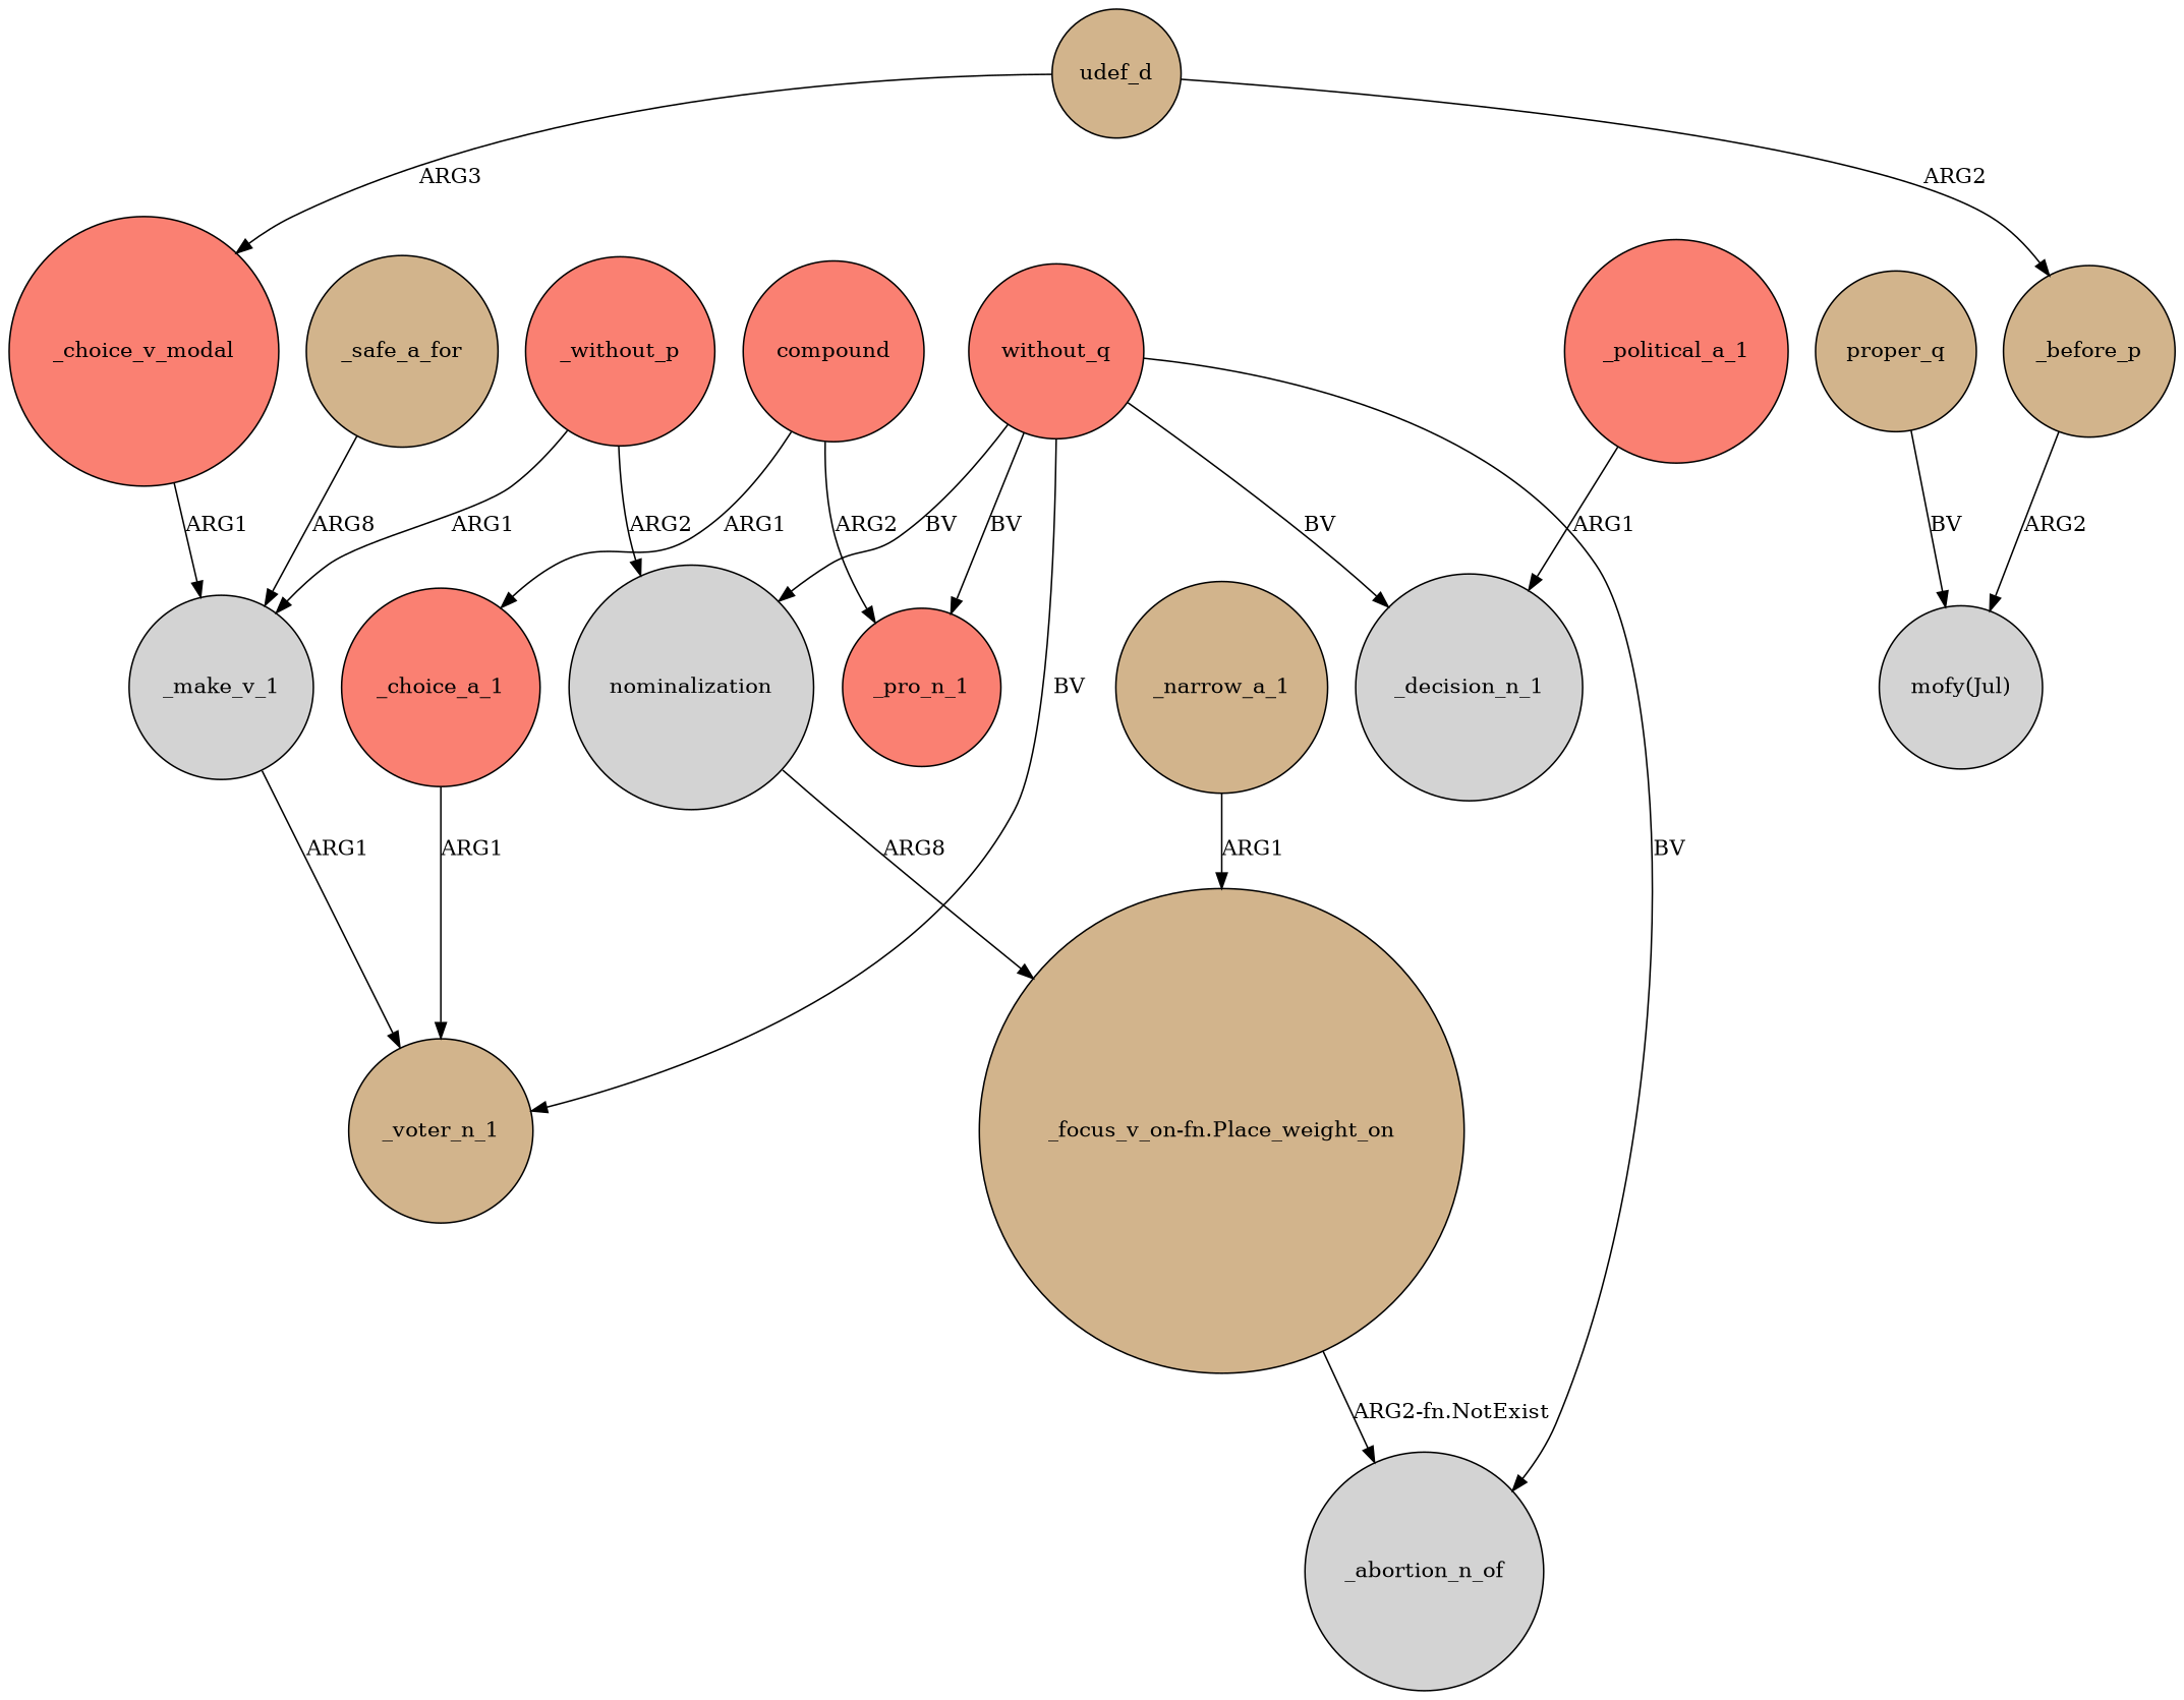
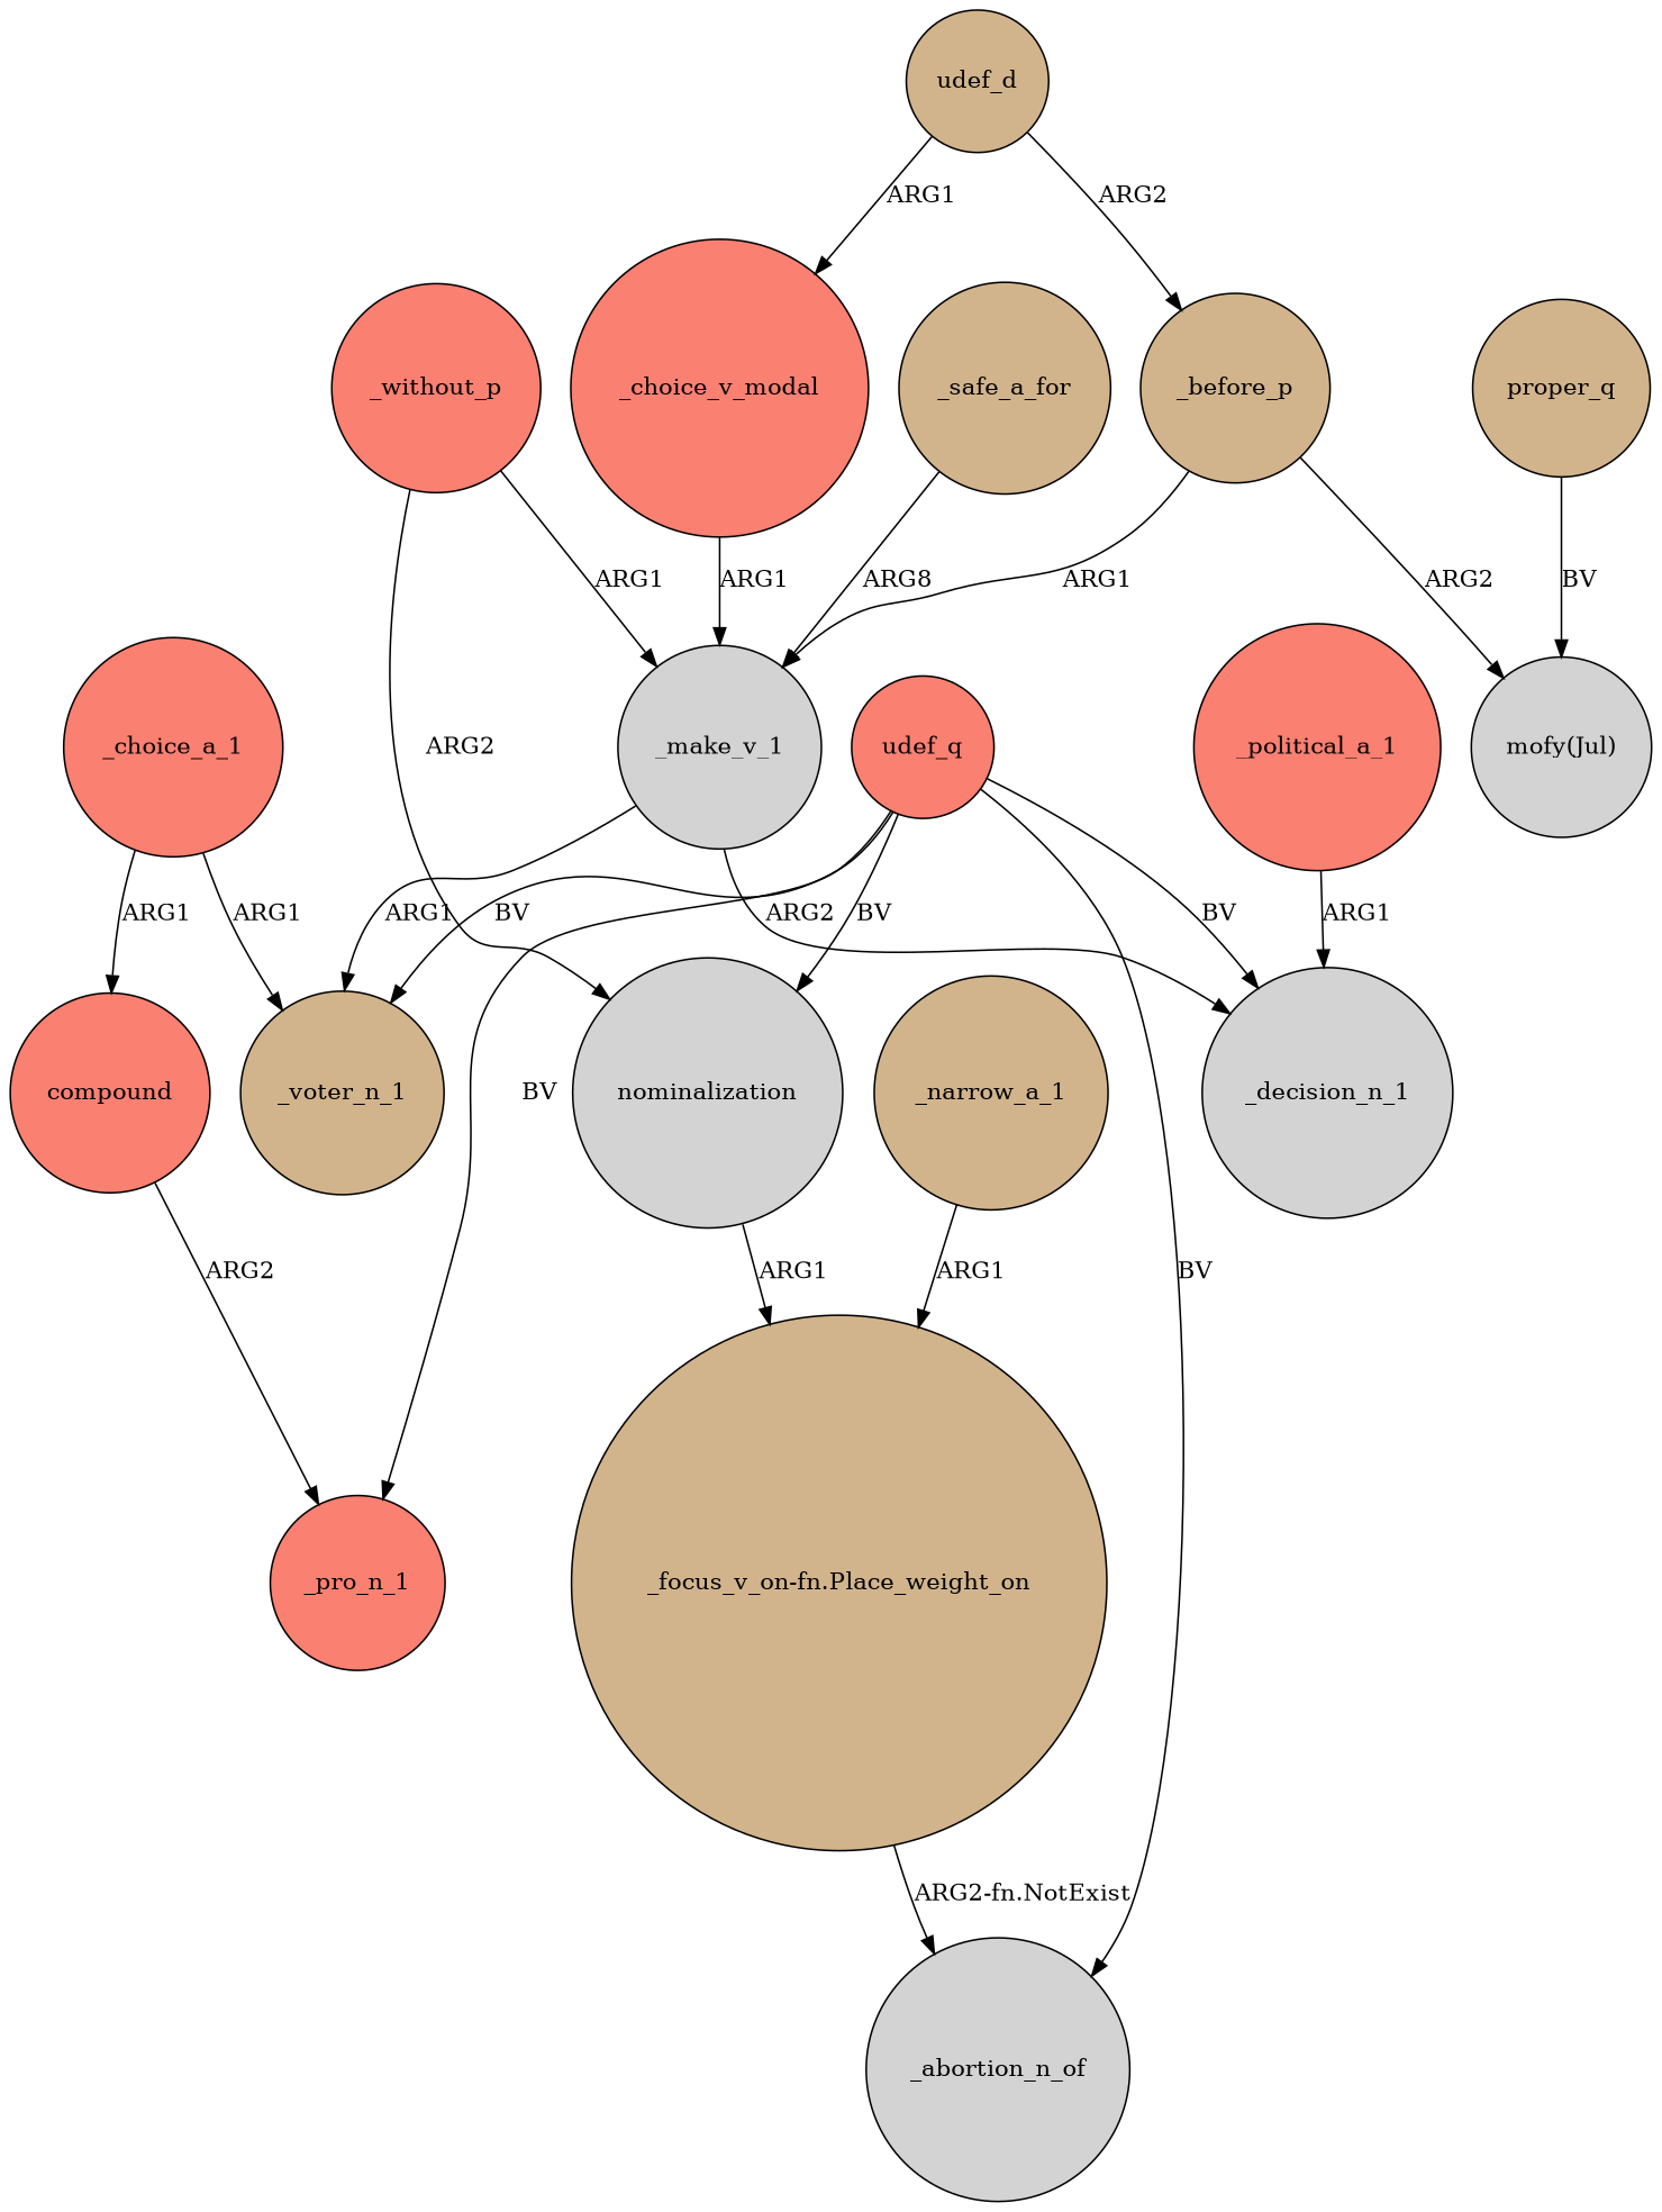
  digraph {
    node [fillcolor=tan shape=circle style=filled]
    _voter_n_1
    _choice_a_1 [fillcolor=salmon]
    proper_q
    "mofy(Jul)" [fillcolor=lightgrey]
    _make_v_1 [fillcolor=lightgrey]
    _without_p [fillcolor=salmon]
    nominalization [fillcolor=lightgrey]
    _decision_n_1 [fillcolor=lightgrey]
    "_focus_v_on-fn.Place_weight_on"
    compound [fillcolor=salmon]
    _pro_n_1 [fillcolor=salmon]
    _before_p
    _abortion_n_of [fillcolor=lightgrey]
    _safe_a_for
    _narrow_a_1
    n16 [label=udef_d]
    n17 [fillcolor=salmon label=_choice_v_modal]
-   udef_q [fillcolor=salmon label=without_q]
+   udef_q [fillcolor=salmon]
    _political_a_1 [fillcolor=salmon]
    _choice_a_1 -> _voter_n_1 [label=ARG1]
    proper_q -> "mofy(Jul)" [label=BV]
    _make_v_1 -> _voter_n_1 [label=ARG1]
+   _make_v_1 -> _decision_n_1 [label=ARG2]
    _without_p -> _make_v_1 [label=ARG1]
    _without_p -> nominalization [label=ARG2]
-   nominalization -> "_focus_v_on-fn.Place_weight_on" [label=ARG8]
+   nominalization -> "_focus_v_on-fn.Place_weight_on" [label=ARG1]
    "_focus_v_on-fn.Place_weight_on" -> _abortion_n_of [label="ARG2-fn.NotExist"]
-   compound -> _choice_a_1 [label=ARG1]
+   _choice_a_1 -> compound [label=ARG1]
    compound -> _pro_n_1 [label=ARG2]
    _before_p -> "mofy(Jul)" [label=ARG2]
+   _before_p -> _make_v_1 [label=ARG1]
    _safe_a_for -> _make_v_1 [label=ARG8]
    _narrow_a_1 -> "_focus_v_on-fn.Place_weight_on" [label=ARG1]
    n16 -> _before_p [label=ARG2]
-   n16 -> n17 [label=ARG3]
+   n16 -> n17 [label=ARG1]
    n17 -> _make_v_1 [label=ARG1]
    udef_q -> _voter_n_1 [label=BV]
    udef_q -> nominalization [label=BV]
    udef_q -> _decision_n_1 [label=BV]
    udef_q -> _pro_n_1 [label=BV]
    udef_q -> _abortion_n_of [label=BV]
    _political_a_1 -> _decision_n_1 [label=ARG1]
  }
